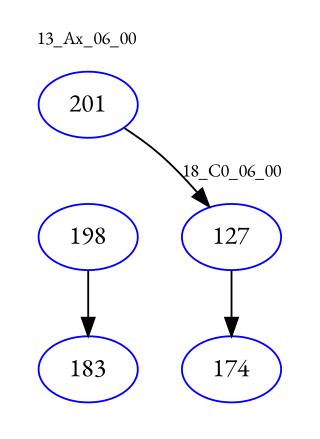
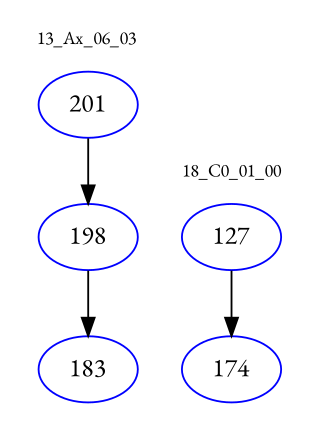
  digraph {
    fontname="EB Garamond"
    node [color=blue fontname="EB Garamond"]
    edge [color=black fontname="EB Garamond"]
    n1 [label=201]
    n2 [label=198]
    n3 [label=183]
    n4 [label=127]
    n5 [label=174]
    subgraph cluster_1 {
      color=white
      fontsize=10
-     label="13_Ax_06_00"
+     label="13_Ax_06_03"
      n1
      n2
      n3
    }
    subgraph cluster_2 {
      color=white
      fontsize=10
-     label="18_C0_06_00"
+     label="18_C0_01_00"
      n4
      n5
    }
-   n1 -> n4
+   n1 -> n2
    n2 -> n3
    n4 -> n5
  }
